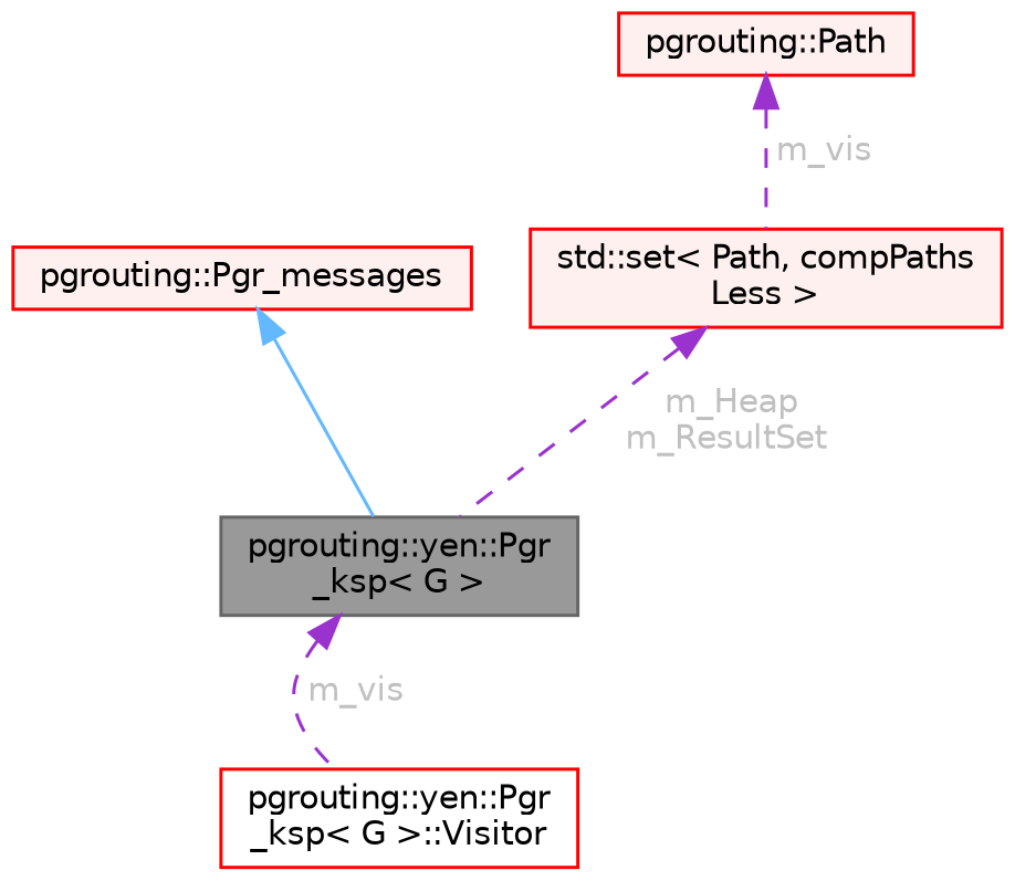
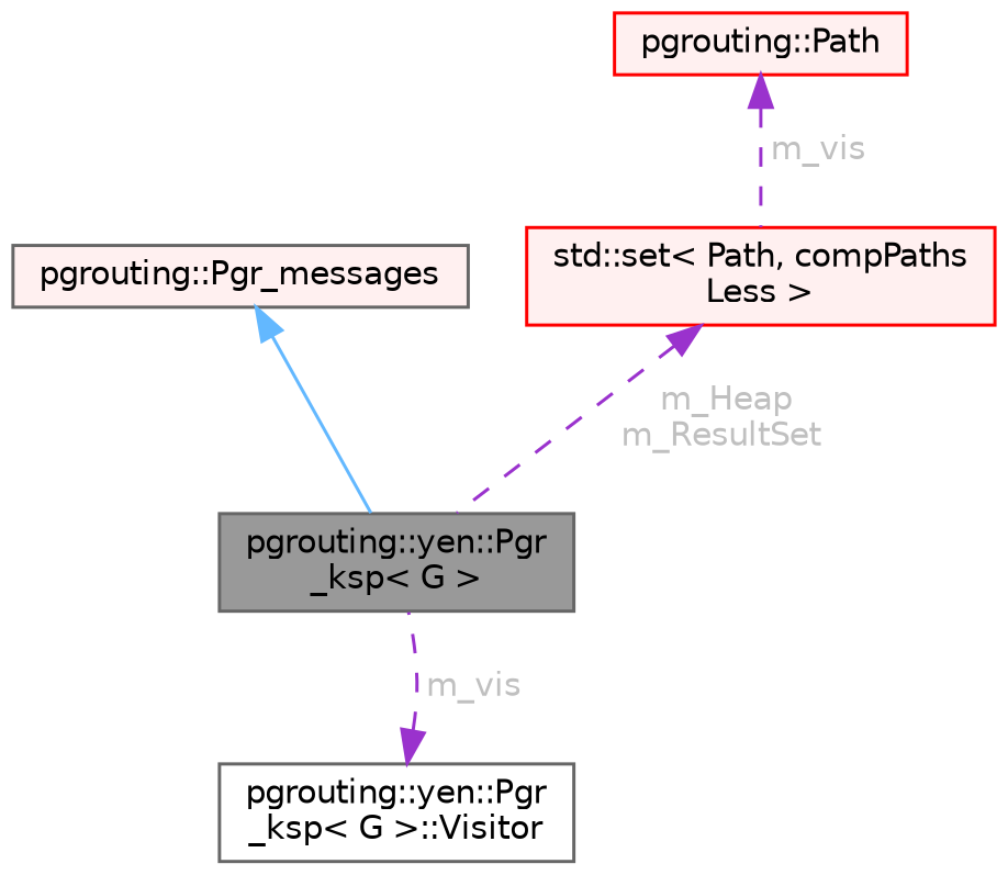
  digraph {
    rankdir=TB
    node [color=red fillcolor="#FFF0F0" fontname=Helvetica fontsize=10 shape=box style=filled]
    edge [color=darkorchid3 dir=back fontname=Helvetica fontsize=10 labelfontname=Helvetica labelfontsize=10 style=dashed fontcolor=grey]
    n1 [color=gray40 fillcolor=grey60 fontcolor=black height=0.2 label="pgrouting::yen::Pgr\l_ksp\< G \>" width=0.4]
-   n2 [height=0.2 label="pgrouting::Pgr_messages" width=0.4]
+   n2 [color=gray40 height=0.2 label="pgrouting::Pgr_messages" width=0.4]
    n3 [height=0.2 label="pgrouting::Path" width=0.4]
    n4 [height=0.2 label="std::set\< Path, compPaths\lLess \>" width=0.4]
-   n5 [fillcolor=white height=0.2 label="pgrouting::yen::Pgr\l_ksp\< G \>::Visitor" width=0.4]
+   n5 [color=gray40 fillcolor=white height=0.2 label="pgrouting::yen::Pgr\l_ksp\< G \>::Visitor" width=0.4]
    n2 -> n1 [color=steelblue1 style=solid fontcolor=""]
    n3 -> n4 [label=" m_vis"]
    n4 -> n1 [label=" m_Heap\nm_ResultSet"]
-   n1 -> n5 [label=" m_vis"]
+   n5 -> n1 [label=" m_vis"]
  }
